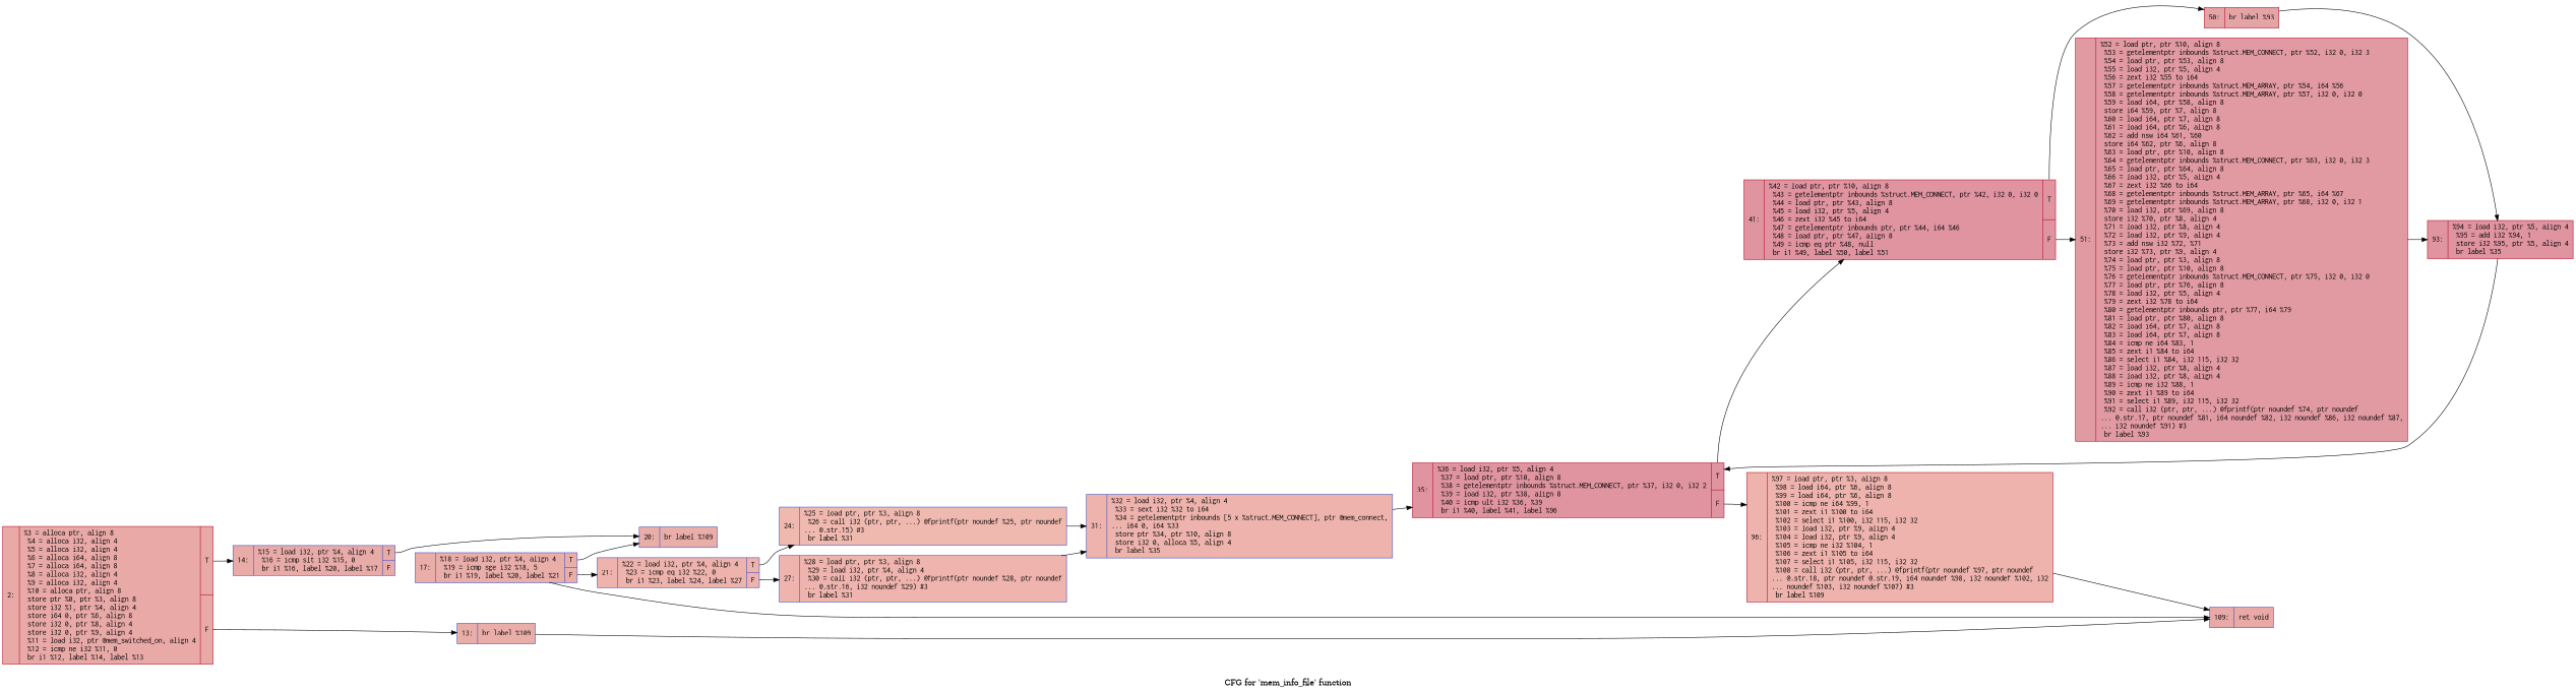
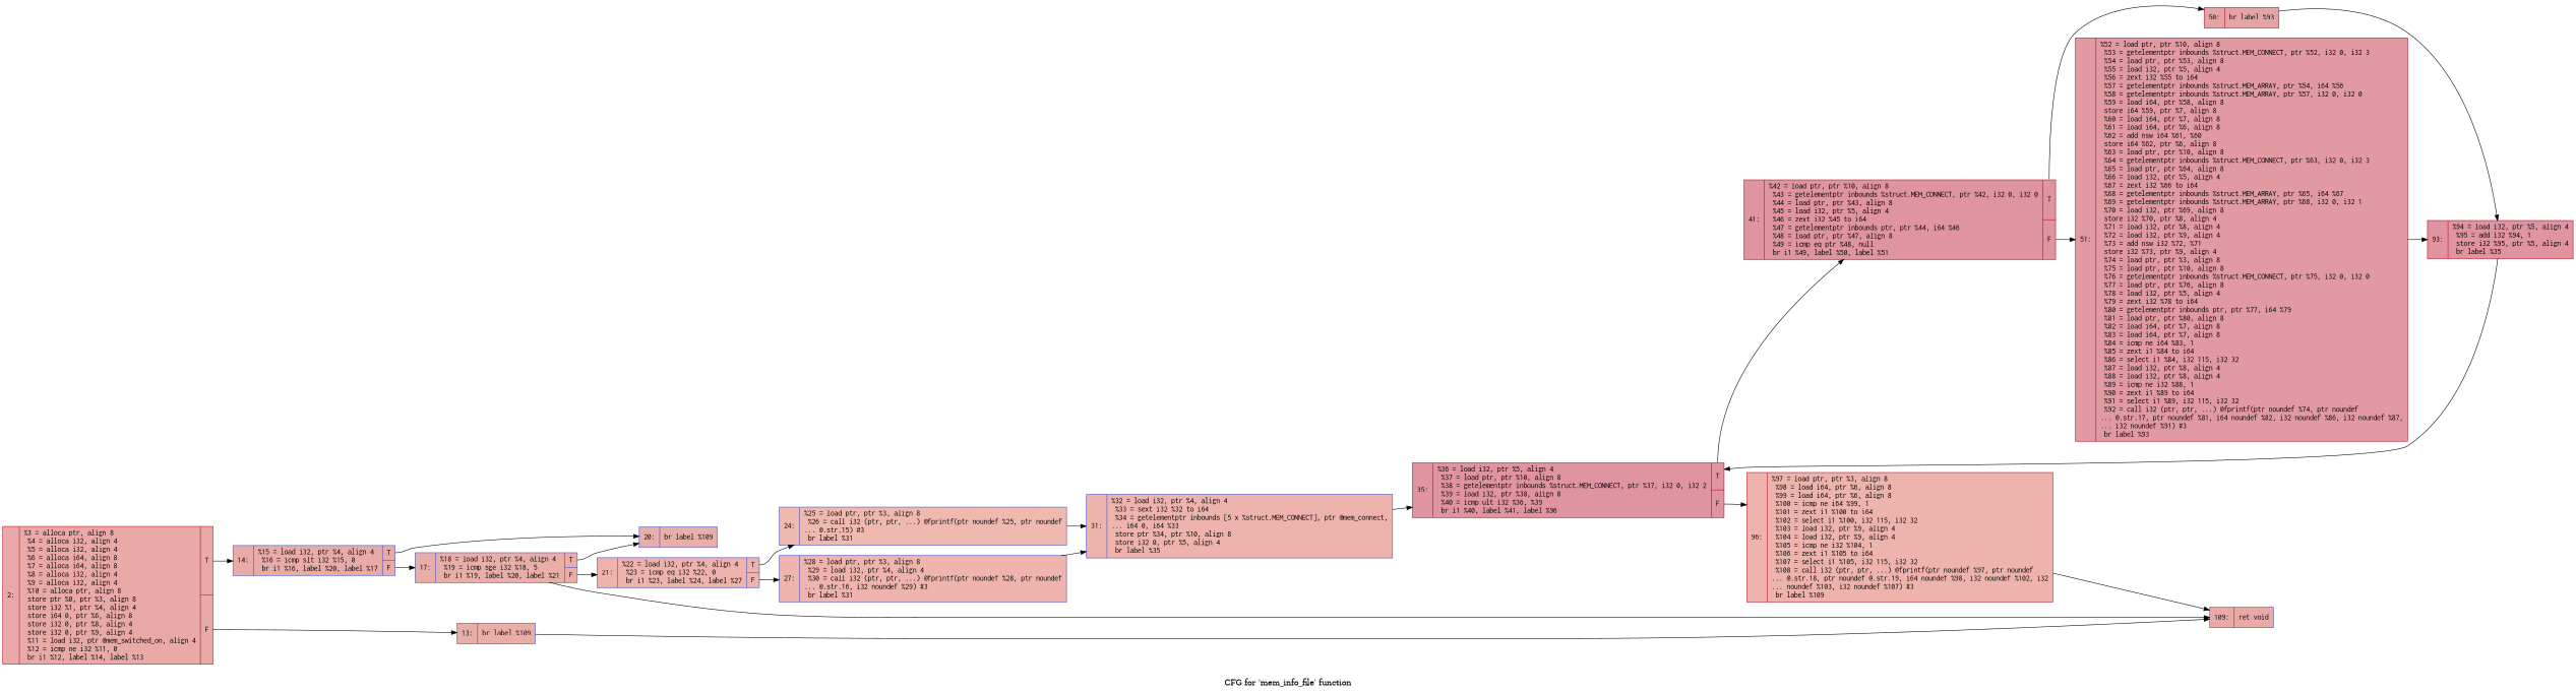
  digraph {
    label="CFG for 'mem_info_file' function"
    rankdir=LR
    node [color="#3d50c3ff" fillcolor="#d0473d70" fontname=Courier shape=record style=filled]
    n1 [color="#b70d28ff" fillcolor="#ca3b3770" label="{2:\l|  %3 = alloca ptr, align 8\l  %4 = alloca i32, align 4\l  %5 = alloca i32, align 4\l  %6 = alloca i64, align 8\l  %7 = alloca i64, align 8\l  %8 = alloca i32, align 4\l  %9 = alloca i32, align 4\l  %10 = alloca ptr, align 8\l  store ptr %0, ptr %3, align 8\l  store i32 %1, ptr %4, align 4\l  store i64 0, ptr %6, align 8\l  store i32 0, ptr %8, align 4\l  store i32 0, ptr %9, align 4\l  %11 = load i32, ptr @mem_switched_on, align 4\l  %12 = icmp ne i32 %11, 0\l  br i1 %12, label %14, label %13\l|{<s0>T|<s1>F}}"]
    n2 [fillcolor="#cc403a70" label="{14:\l|  %15 = load i32, ptr %4, align 4\l  %16 = icmp slt i32 %15, 0\l  br i1 %16, label %20, label %17\l|{<s0>T|<s1>F}}"]
    n3 [label="{13:\l|  br label %109\l}"]
    n4 [label="{20:\l|  br label %109\l}"]
    n5 [label="{17:\l|  %18 = load i32, ptr %4, align 4\l  %19 = icmp sge i32 %18, 5\l  br i1 %19, label %20, label %21\l|{<s0>T|<s1>F}}"]
    n6 [fillcolor="#ca3b3770" label="{109:\l|  ret void\l}"]
    n7 [fillcolor="#d6524470" label="{21:\l|  %22 = load i32, ptr %4, align 4\l  %23 = icmp eq i32 %22, 0\l  br i1 %23, label %24, label %27\l|{<s0>T|<s1>F}}"]
    n8 [fillcolor="#de614d70" label="{24:\l|  %25 = load ptr, ptr %3, align 8\l  %26 = call i32 (ptr, ptr, ...) @fprintf(ptr noundef %25, ptr noundef\l... @.str.15) #3\l  br label %31\l}"]
    n9 [fillcolor="#d8564670" label="{27:\l|  %28 = load ptr, ptr %3, align 8\l  %29 = load i32, ptr %4, align 4\l  %30 = call i32 (ptr, ptr, ...) @fprintf(ptr noundef %28, ptr noundef\l... @.str.16, i32 noundef %29) #3\l  br label %31\l}"]
-   n10 [fillcolor="#d6524470" label="{31:\l|  %32 = load i32, ptr %4, align 4\l  %33 = sext i32 %32 to i64\l  %34 = getelementptr inbounds [5 x %struct.MEM_CONNECT], ptr @mem_connect,\l... i64 0, i64 %33\l  store ptr %34, ptr %10, align 8\l  store i32 0, alloca %5, align 4\l  br label %35\l}"]
+   n10 [fillcolor="#d6524470" label="{31:\l|  %32 = load i32, ptr %4, align 4\l  %33 = sext i32 %32 to i64\l  %34 = getelementptr inbounds [5 x %struct.MEM_CONNECT], ptr @mem_connect,\l... i64 0, i64 %33\l  store ptr %34, ptr %10, align 8\l  store i32 0, ptr %5, align 4\l  br label %35\l}"]
    n11 [color="#b70d28ff" fillcolor="#b70d2870" label="{35:\l|  %36 = load i32, ptr %5, align 4\l  %37 = load ptr, ptr %10, align 8\l  %38 = getelementptr inbounds %struct.MEM_CONNECT, ptr %37, i32 0, i32 2\l  %39 = load i32, ptr %38, align 8\l  %40 = icmp ult i32 %36, %39\l  br i1 %40, label %41, label %96\l|{<s0>T|<s1>F}}"]
    n12 [color="#b70d28ff" fillcolor="#b70d2870" label="{41:\l|  %42 = load ptr, ptr %10, align 8\l  %43 = getelementptr inbounds %struct.MEM_CONNECT, ptr %42, i32 0, i32 0\l  %44 = load ptr, ptr %43, align 8\l  %45 = load i32, ptr %5, align 4\l  %46 = zext i32 %45 to i64\l  %47 = getelementptr inbounds ptr, ptr %44, i64 %46\l  %48 = load ptr, ptr %47, align 8\l  %49 = icmp eq ptr %48, null\l  br i1 %49, label %50, label %51\l|{<s0>T|<s1>F}}"]
    n13 [color="#b70d28ff" fillcolor="#d6524470" label="{96:\l|  %97 = load ptr, ptr %3, align 8\l  %98 = load i64, ptr %6, align 8\l  %99 = load i64, ptr %6, align 8\l  %100 = icmp ne i64 %99, 1\l  %101 = zext i1 %100 to i64\l  %102 = select i1 %100, i32 115, i32 32\l  %103 = load i32, ptr %9, align 4\l  %104 = load i32, ptr %9, align 4\l  %105 = icmp ne i32 %104, 1\l  %106 = zext i1 %105 to i64\l  %107 = select i1 %105, i32 115, i32 32\l  %108 = call i32 (ptr, ptr, ...) @fprintf(ptr noundef %97, ptr noundef\l... @.str.18, ptr noundef @.str.19, i64 noundef %98, i32 noundef %102, i32\l... noundef %103, i32 noundef %107) #3\l  br label %109\l}"]
    n14 [color="#b70d28ff" fillcolor="#c32e3170" label="{50:\l|  br label %93\l}"]
    n15 [color="#b70d28ff" fillcolor="#bb1b2c70" label="{51:\l|  %52 = load ptr, ptr %10, align 8\l  %53 = getelementptr inbounds %struct.MEM_CONNECT, ptr %52, i32 0, i32 3\l  %54 = load ptr, ptr %53, align 8\l  %55 = load i32, ptr %5, align 4\l  %56 = zext i32 %55 to i64\l  %57 = getelementptr inbounds %struct.MEM_ARRAY, ptr %54, i64 %56\l  %58 = getelementptr inbounds %struct.MEM_ARRAY, ptr %57, i32 0, i32 0\l  %59 = load i64, ptr %58, align 8\l  store i64 %59, ptr %7, align 8\l  %60 = load i64, ptr %7, align 8\l  %61 = load i64, ptr %6, align 8\l  %62 = add nsw i64 %61, %60\l  store i64 %62, ptr %6, align 8\l  %63 = load ptr, ptr %10, align 8\l  %64 = getelementptr inbounds %struct.MEM_CONNECT, ptr %63, i32 0, i32 3\l  %65 = load ptr, ptr %64, align 8\l  %66 = load i32, ptr %5, align 4\l  %67 = zext i32 %66 to i64\l  %68 = getelementptr inbounds %struct.MEM_ARRAY, ptr %65, i64 %67\l  %69 = getelementptr inbounds %struct.MEM_ARRAY, ptr %68, i32 0, i32 1\l  %70 = load i32, ptr %69, align 8\l  store i32 %70, ptr %8, align 4\l  %71 = load i32, ptr %8, align 4\l  %72 = load i32, ptr %9, align 4\l  %73 = add nsw i32 %72, %71\l  store i32 %73, ptr %9, align 4\l  %74 = load ptr, ptr %3, align 8\l  %75 = load ptr, ptr %10, align 8\l  %76 = getelementptr inbounds %struct.MEM_CONNECT, ptr %75, i32 0, i32 0\l  %77 = load ptr, ptr %76, align 8\l  %78 = load i32, ptr %5, align 4\l  %79 = zext i32 %78 to i64\l  %80 = getelementptr inbounds ptr, ptr %77, i64 %79\l  %81 = load ptr, ptr %80, align 8\l  %82 = load i64, ptr %7, align 8\l  %83 = load i64, ptr %7, align 8\l  %84 = icmp ne i64 %83, 1\l  %85 = zext i1 %84 to i64\l  %86 = select i1 %84, i32 115, i32 32\l  %87 = load i32, ptr %8, align 4\l  %88 = load i32, ptr %8, align 4\l  %89 = icmp ne i32 %88, 1\l  %90 = zext i1 %89 to i64\l  %91 = select i1 %89, i32 115, i32 32\l  %92 = call i32 (ptr, ptr, ...) @fprintf(ptr noundef %74, ptr noundef\l... @.str.17, ptr noundef %81, i64 noundef %82, i32 noundef %86, i32 noundef %87,\l... i32 noundef %91) #3\l  br label %93\l}"]
    n16 [color="#b70d28ff" fillcolor="#b70d2870" label="{93:\l|  %94 = load i32, ptr %5, align 4\l  %95 = add i32 %94, 1\l  store i32 %95, ptr %5, align 4\l  br label %35\l}"]
    n1 -> n2 [tailport=s0]
    n1 -> n3 [tailport=s1]
    n2 -> n4 [tailport=s0]
+   n2 -> n5 [tailport=s1]
    n3 -> n6
    n5 -> n4 [tailport=s0]
    n5 -> n6
    n5 -> n7 [tailport=s1]
    n7 -> n8 [tailport=s0]
    n7 -> n9 [tailport=s1]
    n8 -> n10
    n9 -> n10
    n10 -> n11
    n11 -> n12 [tailport=s0]
    n11 -> n13 [tailport=s1]
    n12 -> n14 [tailport=s0]
    n12 -> n15 [tailport=s1]
    n13 -> n6
    n14 -> n16
    n15 -> n16
    n16 -> n11
  }
